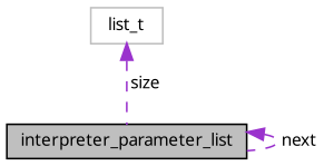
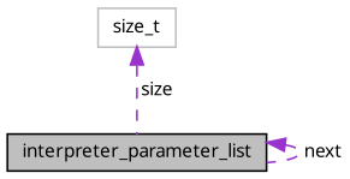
  digraph {
    node [fontname=Sans fontsize=10 shape=record style=filled]
    edge [color=darkorchid3 dir=back fontname=Sans fontsize=10 labelfontname=Sans labelfontsize=10 style=dashed]
    n1 [color=black fillcolor=grey75 fontcolor=black height=0.2 label=interpreter_parameter_list width=0.4]
-   n2 [color=grey75 fillcolor=white height=0.2 label=list_t width=0.4]
+   n2 [color=grey75 fillcolor=white height=0.2 label=size_t width=0.4]
    n1 -> n1 [label=" next"]
    n2 -> n1 [label=" size"]
  }
